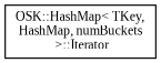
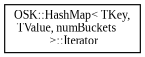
  digraph {
    rankdir=LR
    fontname="Liberation Serif"
-   n1 [color=black fillcolor=white fontname="Liberation Serif" fontsize=10 height=0.2 label="OSK::HashMap\< TKey,\l HashMap, numBuckets\l \>::Iterator" shape=box style=filled width=0.4]
+   n1 [color=black fillcolor=white fontname="Liberation Serif" fontsize=10 height=0.2 label="OSK::HashMap\< TKey,\l TValue, numBuckets\l \>::Iterator" shape=box style=filled width=0.4]
  }
